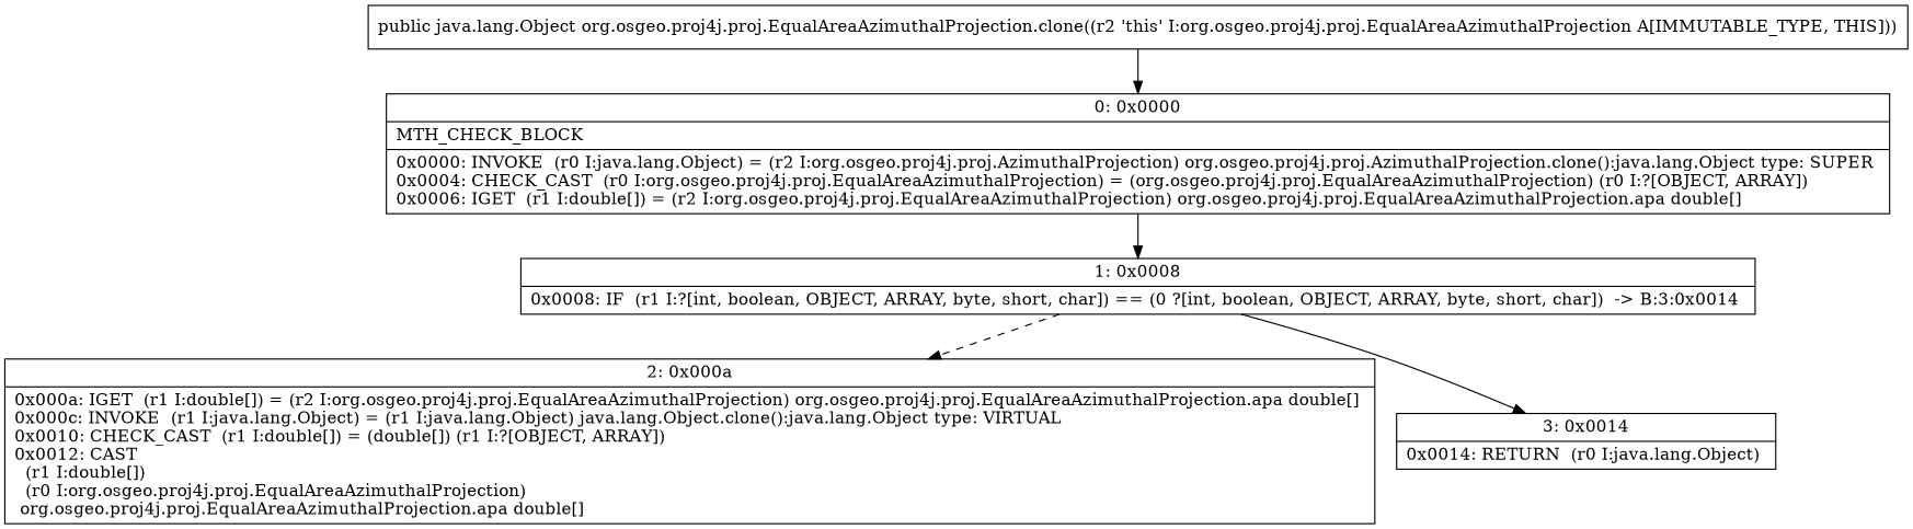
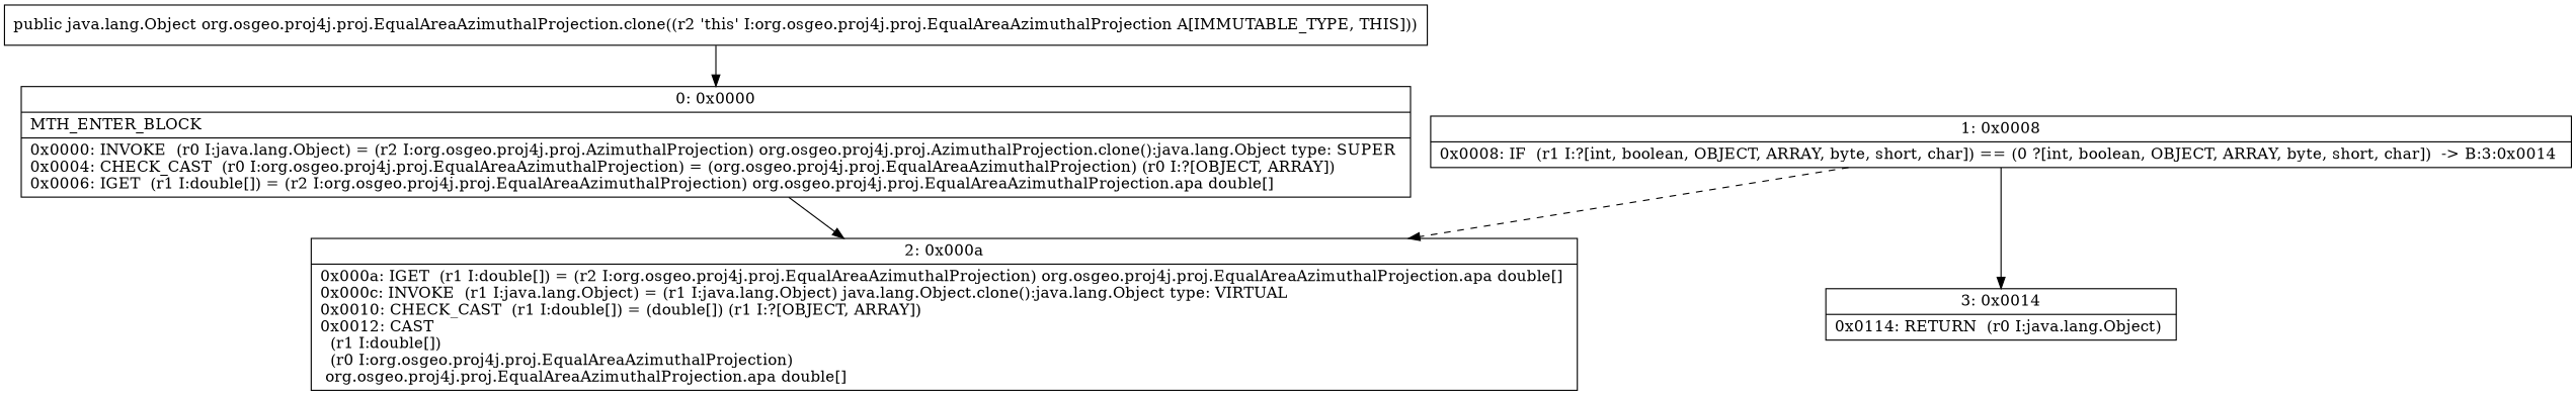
  digraph {
    node [shape=record]
-   n1 [label="{0\:\ 0x0000|MTH_CHECK_BLOCK\l|0x0000: INVOKE  (r0 I:java.lang.Object) = (r2 I:org.osgeo.proj4j.proj.AzimuthalProjection) org.osgeo.proj4j.proj.AzimuthalProjection.clone():java.lang.Object type: SUPER \l0x0004: CHECK_CAST  (r0 I:org.osgeo.proj4j.proj.EqualAreaAzimuthalProjection) = (org.osgeo.proj4j.proj.EqualAreaAzimuthalProjection) (r0 I:?[OBJECT, ARRAY]) \l0x0006: IGET  (r1 I:double[]) = (r2 I:org.osgeo.proj4j.proj.EqualAreaAzimuthalProjection) org.osgeo.proj4j.proj.EqualAreaAzimuthalProjection.apa double[] \l}"]
+   n1 [label="{0\:\ 0x0000|MTH_ENTER_BLOCK\l|0x0000: INVOKE  (r0 I:java.lang.Object) = (r2 I:org.osgeo.proj4j.proj.AzimuthalProjection) org.osgeo.proj4j.proj.AzimuthalProjection.clone():java.lang.Object type: SUPER \l0x0004: CHECK_CAST  (r0 I:org.osgeo.proj4j.proj.EqualAreaAzimuthalProjection) = (org.osgeo.proj4j.proj.EqualAreaAzimuthalProjection) (r0 I:?[OBJECT, ARRAY]) \l0x0006: IGET  (r1 I:double[]) = (r2 I:org.osgeo.proj4j.proj.EqualAreaAzimuthalProjection) org.osgeo.proj4j.proj.EqualAreaAzimuthalProjection.apa double[] \l}"]
    n2 [label="{1\:\ 0x0008|0x0008: IF  (r1 I:?[int, boolean, OBJECT, ARRAY, byte, short, char]) == (0 ?[int, boolean, OBJECT, ARRAY, byte, short, char])  \-\> B:3:0x0014 \l}"]
    n3 [label="{2\:\ 0x000a|0x000a: IGET  (r1 I:double[]) = (r2 I:org.osgeo.proj4j.proj.EqualAreaAzimuthalProjection) org.osgeo.proj4j.proj.EqualAreaAzimuthalProjection.apa double[] \l0x000c: INVOKE  (r1 I:java.lang.Object) = (r1 I:java.lang.Object) java.lang.Object.clone():java.lang.Object type: VIRTUAL \l0x0010: CHECK_CAST  (r1 I:double[]) = (double[]) (r1 I:?[OBJECT, ARRAY]) \l0x0012: CAST  \l  (r1 I:double[])\l  (r0 I:org.osgeo.proj4j.proj.EqualAreaAzimuthalProjection)\l org.osgeo.proj4j.proj.EqualAreaAzimuthalProjection.apa double[] \l}"]
-   n4 [label="{3\:\ 0x0014|0x0014: RETURN  (r0 I:java.lang.Object) \l}"]
+   n4 [label="{3\:\ 0x0014|0x0114: RETURN  (r0 I:java.lang.Object) \l}"]
    n5 [label="{public java.lang.Object org.osgeo.proj4j.proj.EqualAreaAzimuthalProjection.clone((r2 'this' I:org.osgeo.proj4j.proj.EqualAreaAzimuthalProjection A[IMMUTABLE_TYPE, THIS])) }"]
-   n1 -> n2
+   n1 -> n3
    n2 -> n3 [style=dashed]
    n2 -> n4
    n5 -> n1
  }
